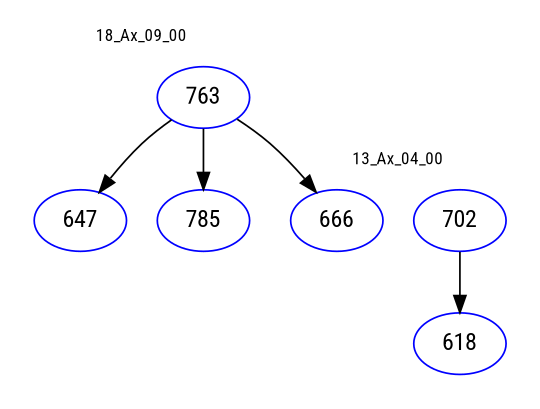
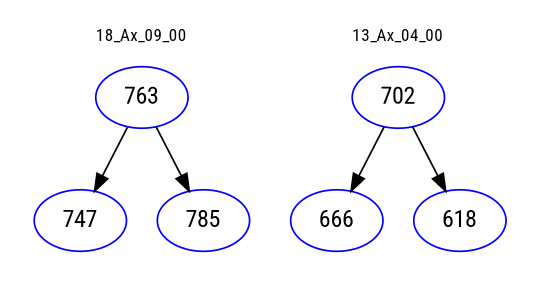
  digraph {
    fontname="Roboto Condensed"
    node [color=blue fontname="Roboto Condensed"]
    edge [color=black fontname="Roboto Condensed"]
    n1 [label=763]
-   n2 [label=647]
+   n2 [label=747]
    n3 [label=785]
    n4 [label=702]
    n5 [label=666]
    n6 [label=618]
    subgraph cluster_1 {
      color=white
      fontsize=10
      label="18_Ax_09_00"
      n1
      n2
      n3
    }
    subgraph cluster_2 {
      color=white
      fontsize=10
      label="13_Ax_04_00"
      n4
      n5
      n6
    }
    n1 -> n2
    n1 -> n3
-   n1 -> n5
+   n4 -> n5
    n4 -> n6
  }
